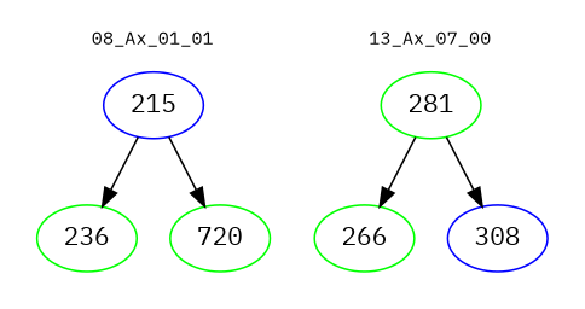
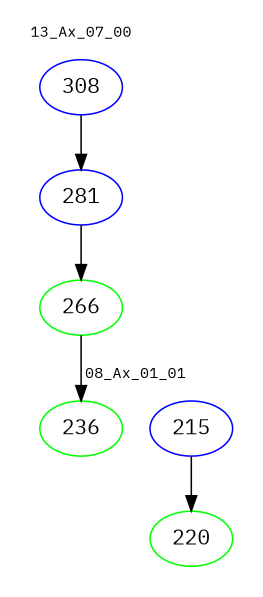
  digraph {
    fontname="IBM Plex Mono"
    node [color=blue fontname="IBM Plex Mono"]
    edge [color=black fontname="IBM Plex Mono"]
    n1 [label=215]
    n2 [color=green label=236]
-   n3 [color=green label=720]
-   n4 [color=green label=281]
+   n3 [color=green label=220]
+   n4 [label=281]
    n5 [color=green label=266]
    n6 [label=308]
    subgraph cluster_1 {
      color=white
      fontsize=10
      label="08_Ax_01_01"
      n1
      n2
      n3
    }
    subgraph cluster_2 {
      color=white
      fontsize=10
      label="13_Ax_07_00"
      n4
      n5
      n6
    }
-   n1 -> n2
+   n5 -> n2
    n1 -> n3
    n4 -> n5
-   n4 -> n6
+   n6 -> n4
  }
